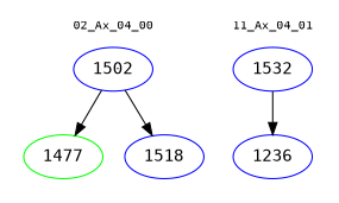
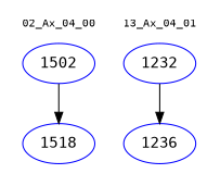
  digraph {
    fontname="DejaVu Sans Mono"
    node [color=blue fontname="DejaVu Sans Mono"]
    edge [color=black fontname="DejaVu Sans Mono"]
    n1 [label=1502]
-   n2 [color=green label=1477]
    n3 [label=1518]
-   n4 [label=1532]
+   n4 [label=1232]
    n5 [label=1236]
    subgraph cluster_1 {
      color=white
      fontsize=10
      label="02_Ax_04_00"
      n1
-     n2
      n3
    }
    subgraph cluster_2 {
      color=white
      fontsize=10
-     label="11_Ax_04_01"
+     label="13_Ax_04_01"
      n4
      n5
    }
-   n1 -> n2
    n1 -> n3
    n4 -> n5
  }
